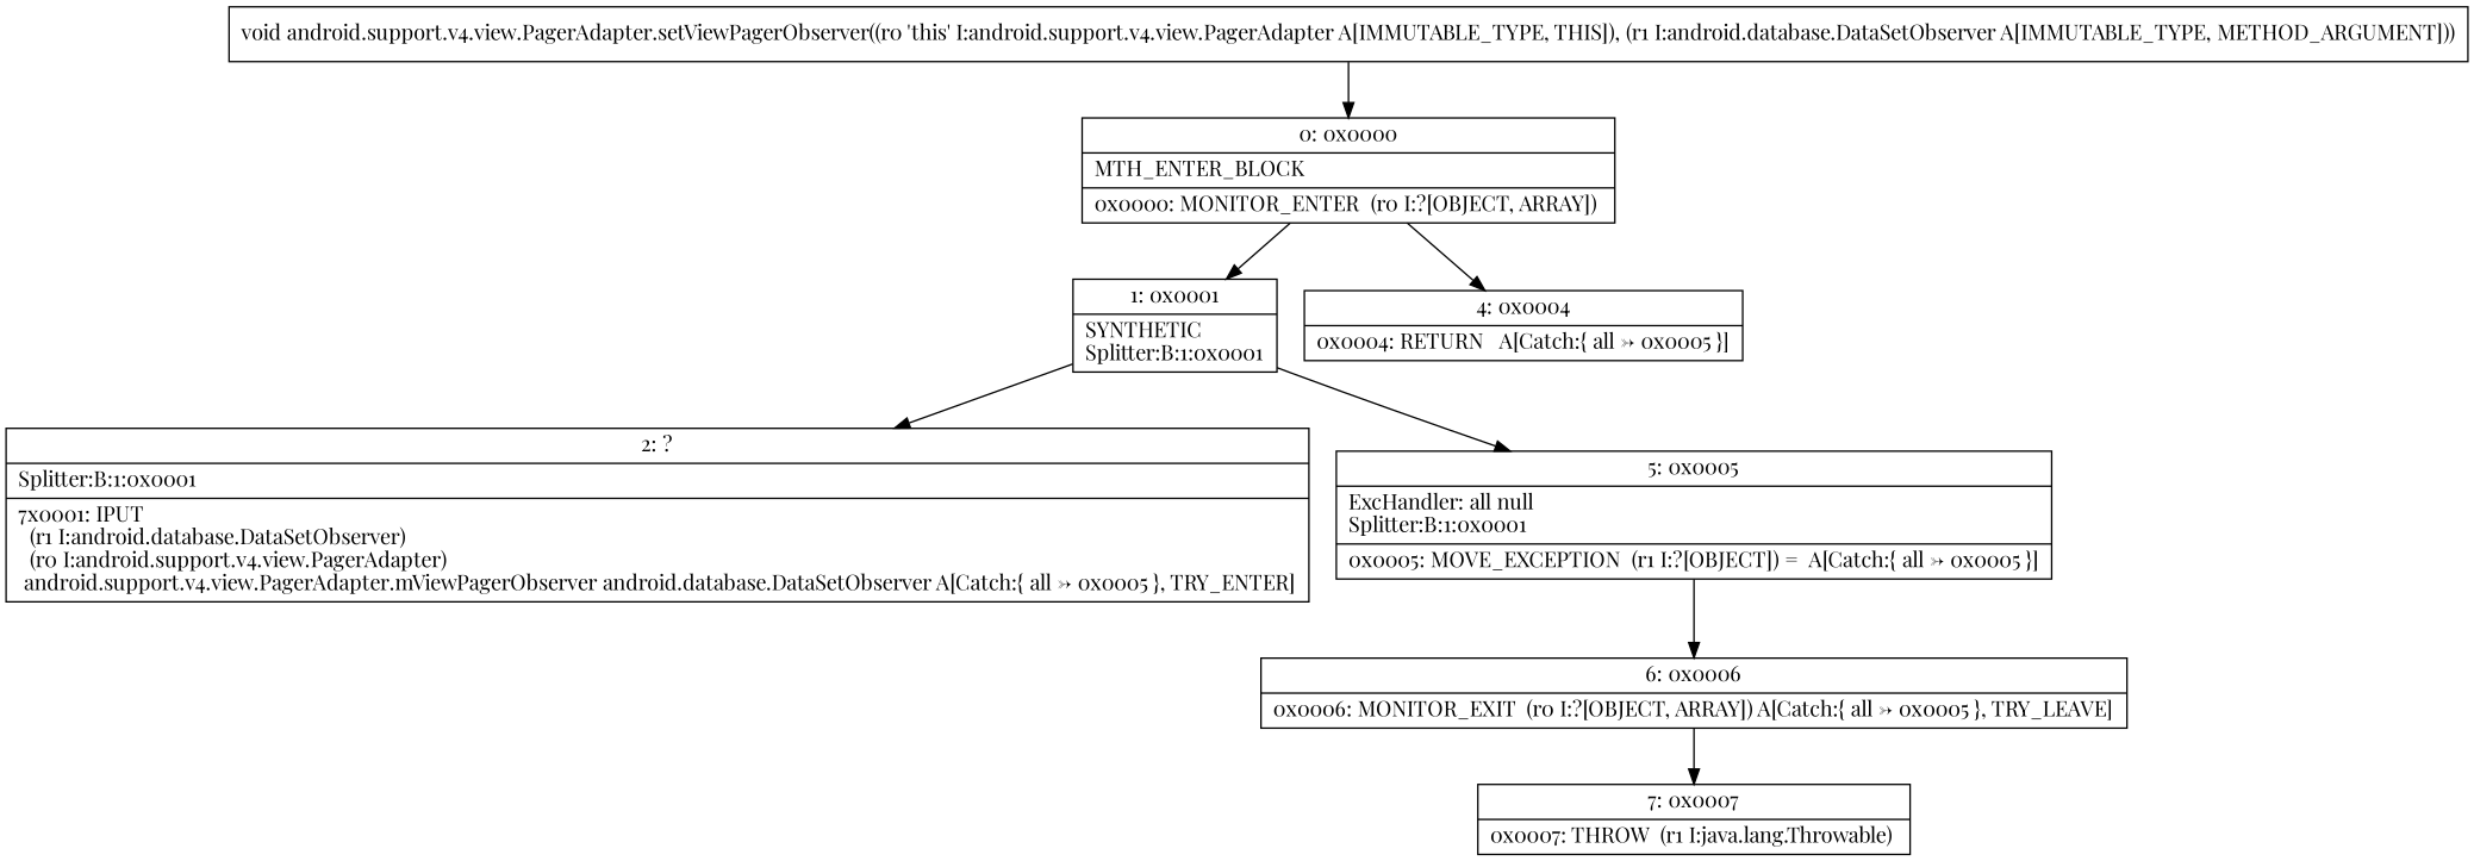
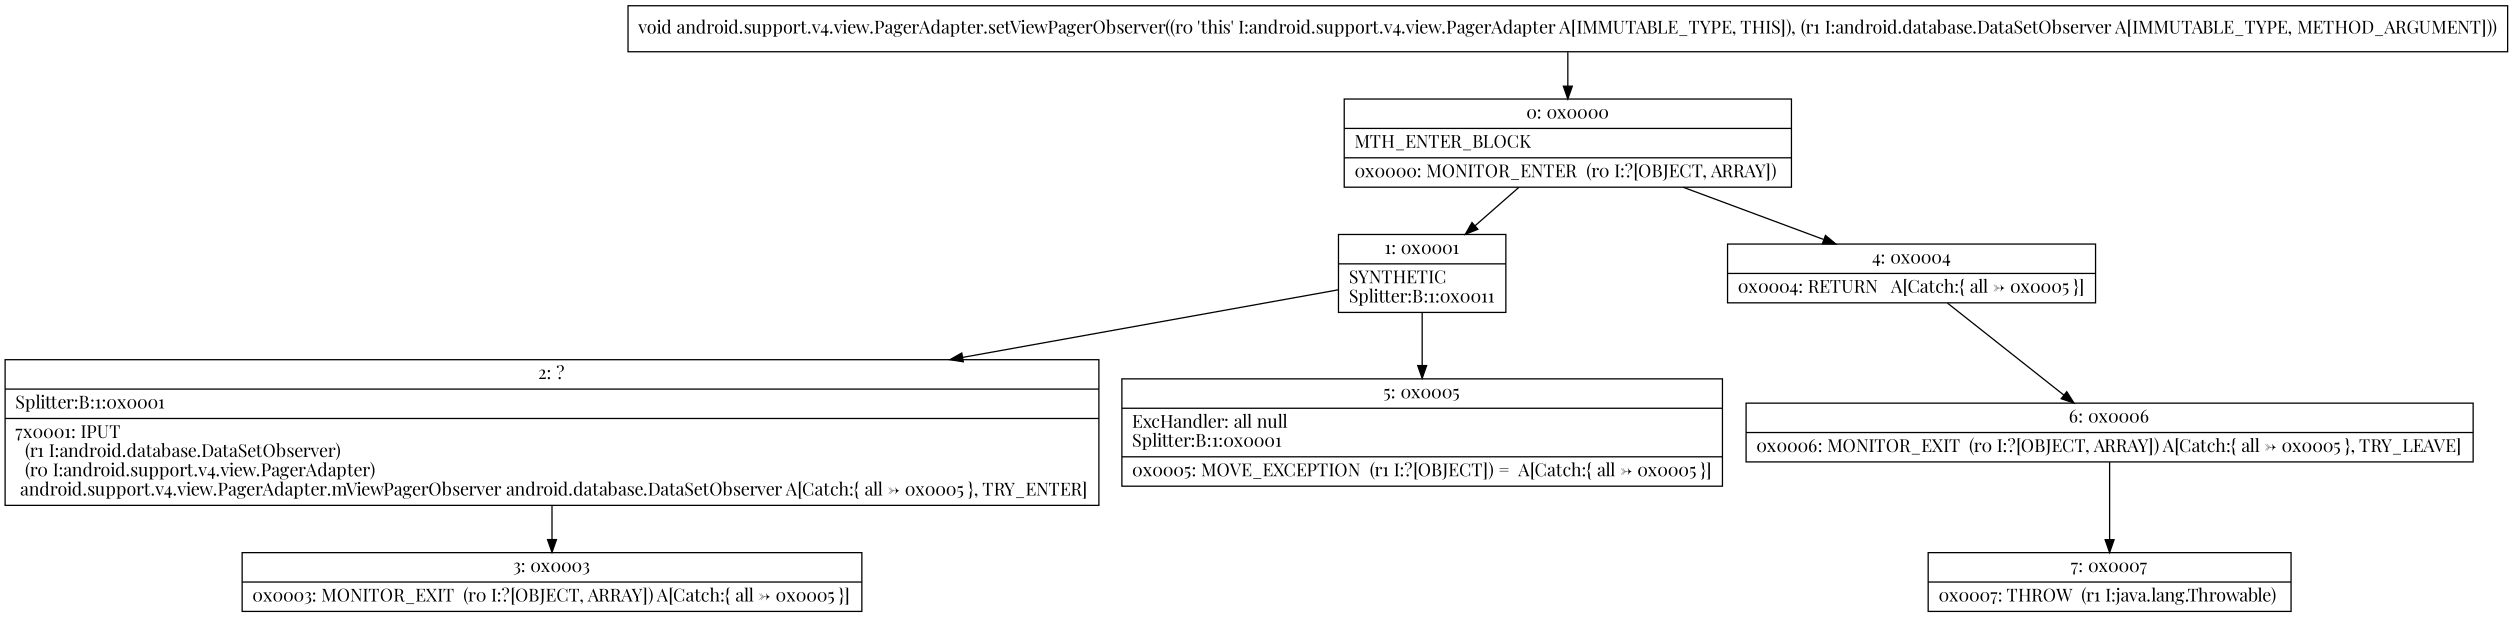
  digraph {
    fontname="Playfair Display"
    node [fontname="Playfair Display" shape=record]
    edge [fontname="Playfair Display"]
    n1 [label="{0\:\ 0x0000|MTH_ENTER_BLOCK\l|0x0000: MONITOR_ENTER  (r0 I:?[OBJECT, ARRAY]) \l}"]
-   n2 [label="{1\:\ 0x0001|SYNTHETIC\lSplitter:B:1:0x0001\l}"]
+   n2 [label="{1\:\ 0x0001|SYNTHETIC\lSplitter:B:1:0x0011\l}"]
    n3 [label="{4\:\ 0x0004|0x0004: RETURN   A[Catch:\{ all \-\> 0x0005 \}]\l}"]
    n4 [label="{2\:\ ?|Splitter:B:1:0x0001\l|7x0001: IPUT  \l  (r1 I:android.database.DataSetObserver)\l  (r0 I:android.support.v4.view.PagerAdapter)\l android.support.v4.view.PagerAdapter.mViewPagerObserver android.database.DataSetObserver A[Catch:\{ all \-\> 0x0005 \}, TRY_ENTER]\l}"]
    n5 [label="{5\:\ 0x0005|ExcHandler: all null\lSplitter:B:1:0x0001\l|0x0005: MOVE_EXCEPTION  (r1 I:?[OBJECT]) =  A[Catch:\{ all \-\> 0x0005 \}]\l}"]
+   n6 [label="{3\:\ 0x0003|0x0003: MONITOR_EXIT  (r0 I:?[OBJECT, ARRAY]) A[Catch:\{ all \-\> 0x0005 \}]\l}"]
    n7 [label="{6\:\ 0x0006|0x0006: MONITOR_EXIT  (r0 I:?[OBJECT, ARRAY]) A[Catch:\{ all \-\> 0x0005 \}, TRY_LEAVE]\l}"]
    n8 [label="{7\:\ 0x0007|0x0007: THROW  (r1 I:java.lang.Throwable) \l}"]
    n9 [label="{void android.support.v4.view.PagerAdapter.setViewPagerObserver((r0 'this' I:android.support.v4.view.PagerAdapter A[IMMUTABLE_TYPE, THIS]), (r1 I:android.database.DataSetObserver A[IMMUTABLE_TYPE, METHOD_ARGUMENT])) }"]
    n1 -> n2
    n1 -> n3
    n2 -> n4
    n2 -> n5
-   n5 -> n7
+   n4 -> n6
+   n3 -> n7
    n7 -> n8
    n9 -> n1
  }
